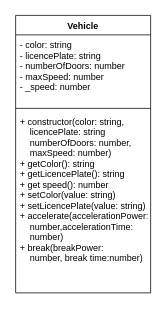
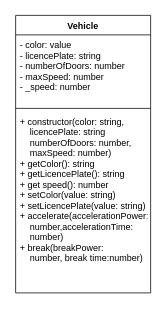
  <mxCell id="0" />
  <mxCell id="1" parent="0" />
  <mxCell id="2" value="Vehicle" style="swimlane;fontStyle=1;align=center;verticalAlign=top;childLayout=stackLayout;horizontal=1;startSize=26;horizontalStack=0;resizeParent=1;resizeParentMax=0;resizeLast=0;collapsible=1;marginBottom=0;" parent="1" vertex="1"><mxGeometry x="20" y="20" width="180" height="370" as="geometry" /></mxCell>
- <mxCell id="3" value="- color: string&#10;- licencePlate: string&#10;- numberOfDoors: number&#10;- maxSpeed: number&#10;- _speed: number" style="text;strokeColor=none;fillColor=none;align=left;verticalAlign=top;spacingLeft=4;spacingRight=4;overflow=hidden;rotatable=0;points=[[0,0.5],[1,0.5]];portConstraint=eastwest;" parent="2" vertex="1"><mxGeometry y="26" width="180" height="94" as="geometry" /></mxCell>
+ <mxCell id="3" value="- color: value&#10;- licencePlate: string&#10;- numberOfDoors: number&#10;- maxSpeed: number&#10;- _speed: number" style="text;strokeColor=none;fillColor=none;align=left;verticalAlign=top;spacingLeft=4;spacingRight=4;overflow=hidden;rotatable=0;points=[[0,0.5],[1,0.5]];portConstraint=eastwest;" parent="2" vertex="1"><mxGeometry y="26" width="180" height="94" as="geometry" /></mxCell>
  <mxCell id="4" value="" style="line;strokeWidth=1;fillColor=none;align=left;verticalAlign=middle;spacingTop=-1;spacingLeft=3;spacingRight=3;rotatable=0;labelPosition=right;points=[];portConstraint=eastwest;strokeColor=inherit;" parent="2" vertex="1"><mxGeometry y="120" width="180" height="8" as="geometry" /></mxCell>
  <mxCell id="5" value="+ constructor(color: string, &#10;    licencePlate: string&#10;    numberOfDoors: number, &#10;    maxSpeed: number)&#10;+ getColor(): string&#10;+ getLicencePlate(): string&#10;+ get speed(): number&#10;+ setColor(value: string)&#10;+ setLicencePlate(value: string)&#10;+ accelerate(accelerationPower:&#10;    number,accelerationTime:&#10;    number)&#10;+ break(breakPower: &#10;    number, break time:number)" style="text;strokeColor=none;fillColor=none;align=left;verticalAlign=top;spacingLeft=4;spacingRight=4;overflow=hidden;rotatable=0;points=[[0,0.5],[1,0.5]];portConstraint=eastwest;" parent="2" vertex="1"><mxGeometry y="128" width="180" height="242" as="geometry" /></mxCell>
